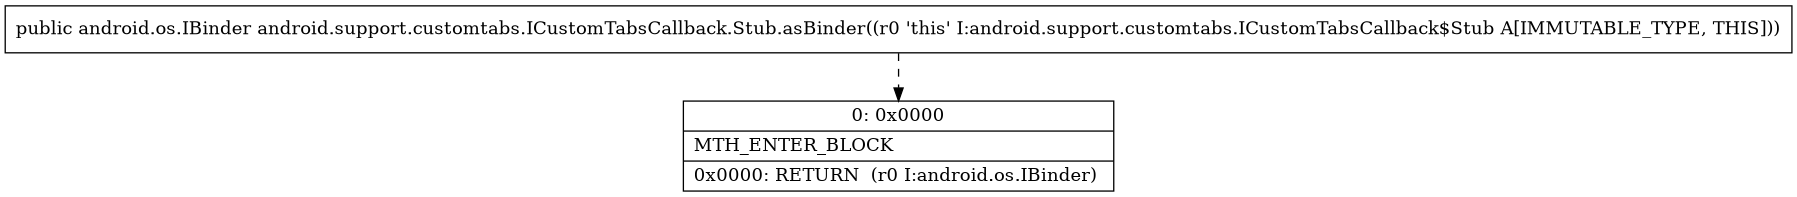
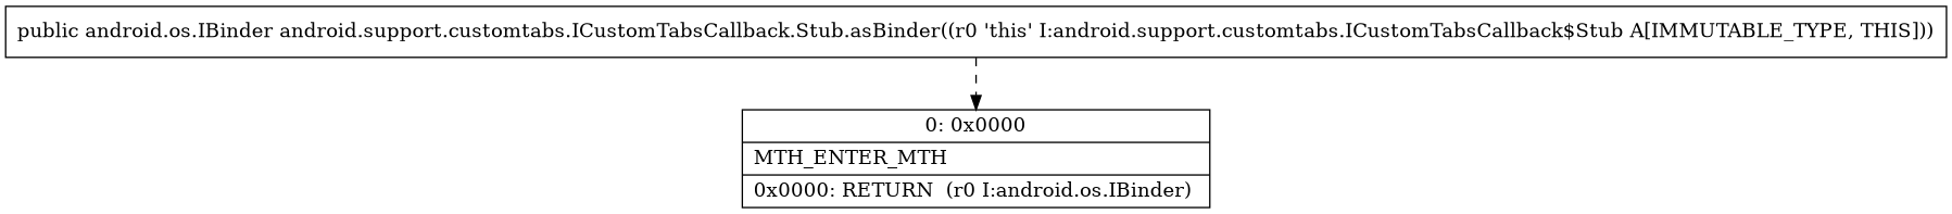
  digraph {
    node [shape=record]
-   n1 [label="{0\:\ 0x0000|MTH_ENTER_BLOCK\l|0x0000: RETURN  (r0 I:android.os.IBinder) \l}"]
+   n1 [label="{0\:\ 0x0000|MTH_ENTER_MTH\l|0x0000: RETURN  (r0 I:android.os.IBinder) \l}"]
    n2 [label="{public android.os.IBinder android.support.customtabs.ICustomTabsCallback.Stub.asBinder((r0 'this' I:android.support.customtabs.ICustomTabsCallback$Stub A[IMMUTABLE_TYPE, THIS])) }"]
    n2 -> n1 [style=dashed]
  }
